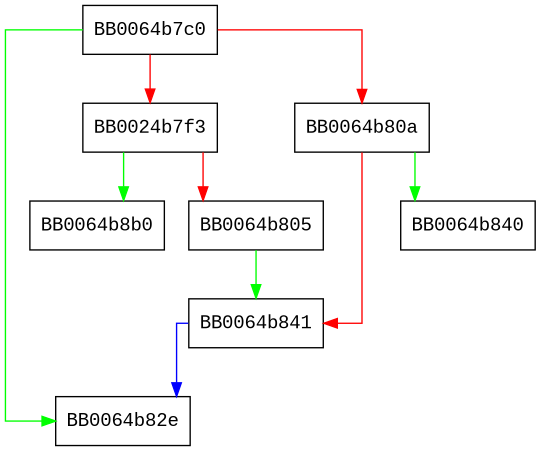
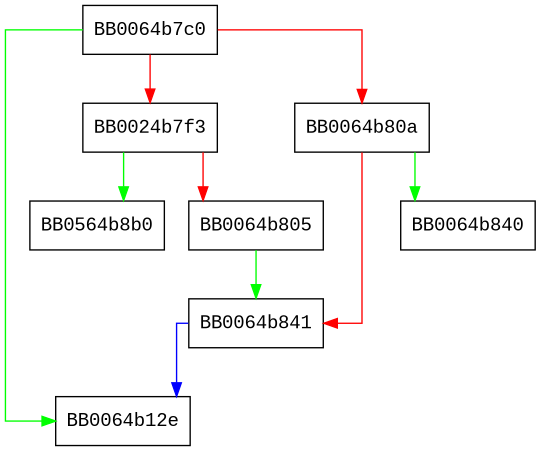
  digraph {
    fontname="Liberation Mono"
    splines=ortho
    node [fontname="Liberation Mono" shape=box]
    edge [color=green fontname="Liberation Mono"]
    BB0064b7c0
-   BB0064b82e
+   BB0064b82e [label=BB0064b12e]
    n3 [label=BB0024b7f3]
    BB0064b80a
-   BB0064b8b0
+   BB0064b8b0 [label=BB0564b8b0]
    BB0064b805
    n7 [label=BB0064b841]
    BB0064b840
    BB0064b7c0 -> BB0064b82e
    BB0064b7c0 -> n3 [color=red]
    BB0064b7c0 -> BB0064b80a [color=red]
    n3 -> BB0064b8b0
    n3 -> BB0064b805 [color=red]
    BB0064b80a -> n7 [color=red]
    BB0064b80a -> BB0064b840
    BB0064b805 -> n7
    n7 -> BB0064b82e [color=blue]
  }
